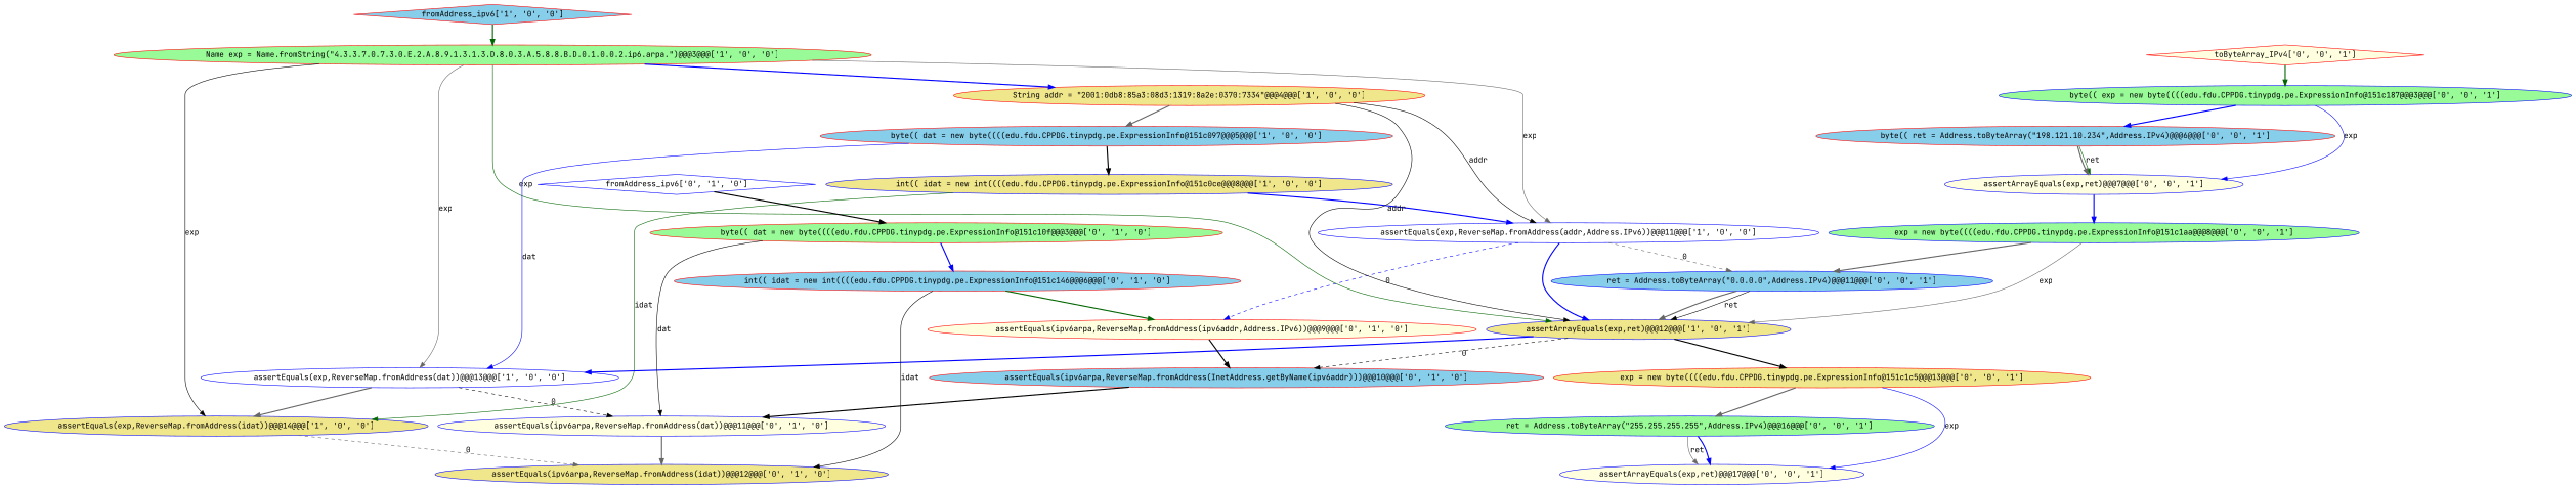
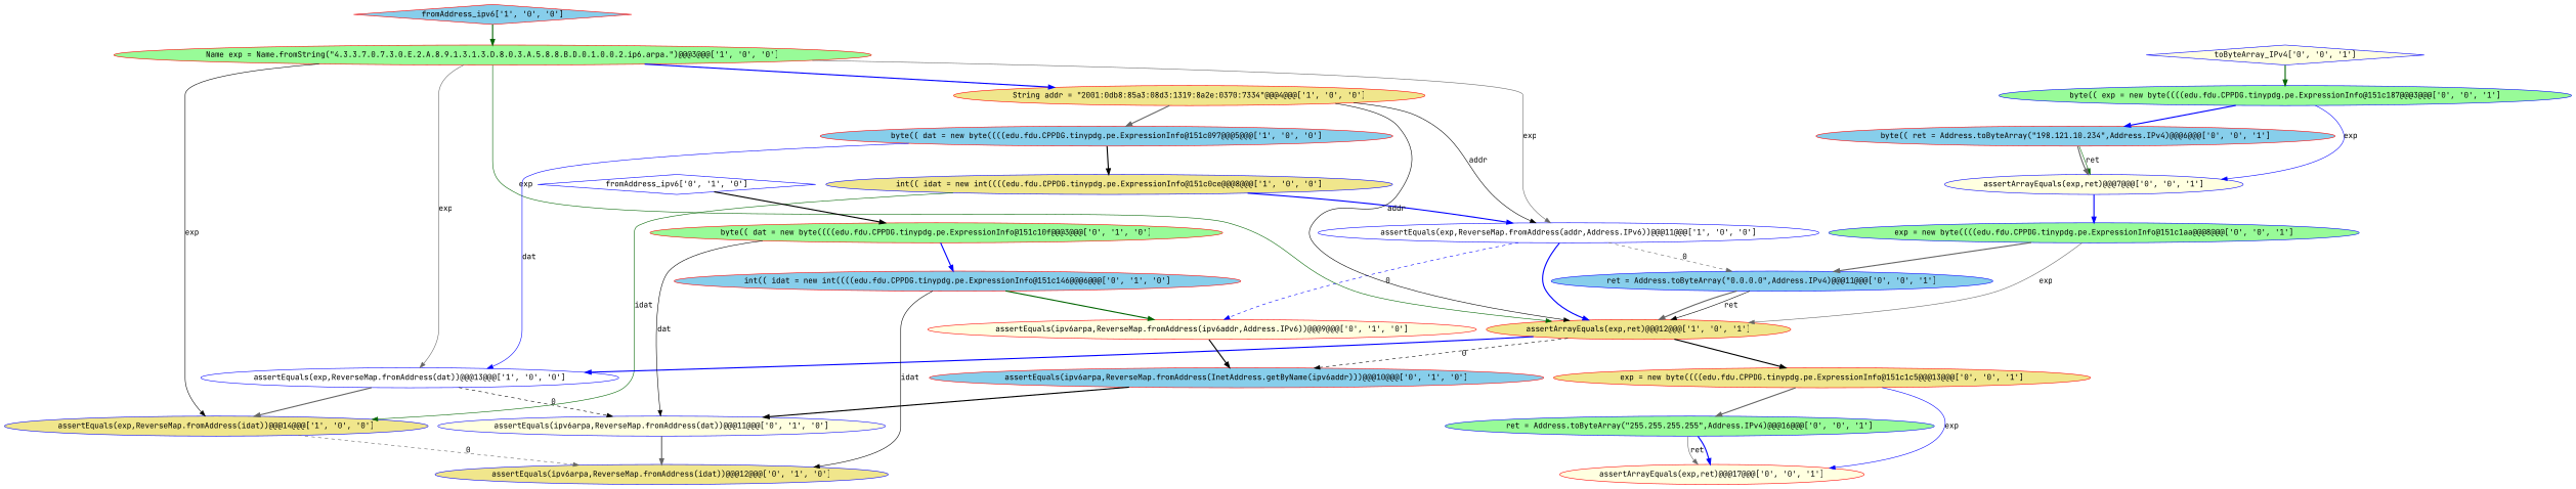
  digraph {
    fontname="JetBrains Mono"
    node [color=blue fillcolor=khaki fontname="JetBrains Mono" shape=ellipse style=filled]
    edge [color=gray40 fontname="JetBrains Mono" style=bold]
    n1 [label="int(( idat = new int((((edu.fdu.CPPDG.tinypdg.pe.ExpressionInfo@151c0ce@@@8@@@['1', '0', '0']"]
    n2 [label="assertEquals(exp,ReverseMap.fromAddress(idat))@@@14@@@['1', '0', '0']"]
    n3 [fillcolor=white label="assertEquals(exp,ReverseMap.fromAddress(addr,Address.IPv6))@@@11@@@['1', '0', '0']"]
    n4 [label="assertEquals(ipv6arpa,ReverseMap.fromAddress(idat))@@@12@@@['0', '1', '0']"]
-   n5 [label="assertArrayEquals(exp,ret)@@@12@@@['1', '0', '1']"]
+   n5 [color=red label="assertArrayEquals(exp,ret)@@@12@@@['1', '0', '1']"]
    n6 [color=red fillcolor=lightyellow label="assertEquals(ipv6arpa,ReverseMap.fromAddress(ipv6addr,Address.IPv6))@@@9@@@['0', '1', '0']"]
    n7 [fillcolor=skyblue label="ret = Address.toByteArray(\"0.0.0.0\",Address.IPv4)@@@11@@@['0', '0', '1']"]
    n8 [color=red fillcolor=skyblue label="assertEquals(ipv6arpa,ReverseMap.fromAddress(InetAddress.getByName(ipv6addr)))@@@10@@@['0', '1', '0']"]
    n9 [fillcolor=white label="assertEquals(exp,ReverseMap.fromAddress(dat))@@@13@@@['1', '0', '0']"]
    n10 [color=red label="exp = new byte((((edu.fdu.CPPDG.tinypdg.pe.ExpressionInfo@151c1c5@@@13@@@['0', '0', '1']"]
    n11 [fillcolor=lightyellow label="assertEquals(ipv6arpa,ReverseMap.fromAddress(dat))@@@11@@@['0', '1', '0']"]
    n12 [fillcolor=palegreen label="ret = Address.toByteArray(\"255.255.255.255\",Address.IPv4)@@@16@@@['0', '0', '1']"]
-   n13 [fillcolor=lightyellow label="assertArrayEquals(exp,ret)@@@17@@@['0', '0', '1']"]
-   n14 [color=red fillcolor=lightyellow label="toByteArray_IPv4['0', '0', '1']" shape=diamond]
+   n13 [color=red fillcolor=lightyellow label="assertArrayEquals(exp,ret)@@@17@@@['0', '0', '1']"]
+   n14 [fillcolor=lightyellow label="toByteArray_IPv4['0', '0', '1']" shape=diamond]
    n15 [fillcolor=palegreen label="byte(( exp = new byte((((edu.fdu.CPPDG.tinypdg.pe.ExpressionInfo@151c187@@@3@@@['0', '0', '1']"]
    n16 [color=red fillcolor=skyblue label="byte(( ret = Address.toByteArray(\"198.121.10.234\",Address.IPv4)@@@6@@@['0', '0', '1']"]
    n17 [fillcolor=lightyellow label="assertArrayEquals(exp,ret)@@@7@@@['0', '0', '1']"]
    n18 [color=red fillcolor=skyblue label="fromAddress_ipv6['1', '0', '0']" shape=diamond]
    n19 [color=red fillcolor=palegreen label="Name exp = Name.fromString(\"4.3.3.7.0.7.3.0.E.2.A.8.9.1.3.1.3.D.8.0.3.A.5.8.8.B.D.0.1.0.0.2.ip6.arpa.\")@@@3@@@['1', '0', '0']"]
    n20 [color=red label="String addr = \"2001:0db8:85a3:08d3:1319:8a2e:0370:7334\"@@@4@@@['1', '0', '0']"]
    n21 [fillcolor=palegreen label="exp = new byte((((edu.fdu.CPPDG.tinypdg.pe.ExpressionInfo@151c1aa@@@8@@@['0', '0', '1']"]
    n22 [fillcolor=white label="fromAddress_ipv6['0', '1', '0']" shape=diamond]
    n23 [color=red fillcolor=palegreen label="byte(( dat = new byte((((edu.fdu.CPPDG.tinypdg.pe.ExpressionInfo@151c10f@@@3@@@['0', '1', '0']"]
    n24 [color=red fillcolor=skyblue label="int(( idat = new int((((edu.fdu.CPPDG.tinypdg.pe.ExpressionInfo@151c146@@@6@@@['0', '1', '0']"]
    n25 [color=red fillcolor=skyblue label="byte(( dat = new byte((((edu.fdu.CPPDG.tinypdg.pe.ExpressionInfo@151c097@@@5@@@['1', '0', '0']"]
    n1 -> n2 [color=darkgreen label=idat style=solid]
    n1 -> n3 [color=blue]
    n2 -> n4 [label=0 style=dashed]
    n3 -> n5 [color=blue]
    n3 -> n6 [color=blue label=0 style=dashed]
    n3 -> n7 [label=0 style=dashed]
    n5 -> n8 [color=black label=0 style=dashed]
    n5 -> n9 [color=blue]
    n5 -> n10 [color=black]
    n6 -> n8 [color=black]
    n7 -> n5
    n7 -> n5 [color=black label=ret style=solid]
    n8 -> n11 [color=black]
    n9 -> n2
    n9 -> n11 [color=black label=0 style=dashed]
    n10 -> n12
    n10 -> n13 [color=blue label=exp style=solid]
    n11 -> n4
    n12 -> n13 [label=ret style=solid]
    n12 -> n13 [color=blue]
    n14 -> n15 [color=darkgreen]
    n15 -> n16 [color=blue]
    n15 -> n17 [color=blue label=exp style=solid]
    n16 -> n17 [color=darkgreen label=ret style=solid]
    n16 -> n17
    n17 -> n21 [color=blue]
    n18 -> n19 [color=darkgreen]
    n19 -> n2 [color=black label=exp style=solid]
    n19 -> n3 [label=exp style=solid]
    n19 -> n5 [color=darkgreen label=exp style=solid]
    n19 -> n9 [label=exp style=solid]
    n19 -> n20 [color=blue]
    n20 -> n3 [color=black label=addr style=solid]
    n20 -> n5 [color=black label=addr style=solid]
    n20 -> n25
    n21 -> n5 [label=exp style=solid]
    n21 -> n7
    n22 -> n23 [color=black]
    n23 -> n11 [color=black label=dat style=solid]
    n23 -> n24 [color=blue]
    n24 -> n4 [color=black label=idat style=solid]
    n24 -> n6 [color=darkgreen]
    n25 -> n1 [color=black]
    n25 -> n9 [color=blue label=dat style=solid]
  }
